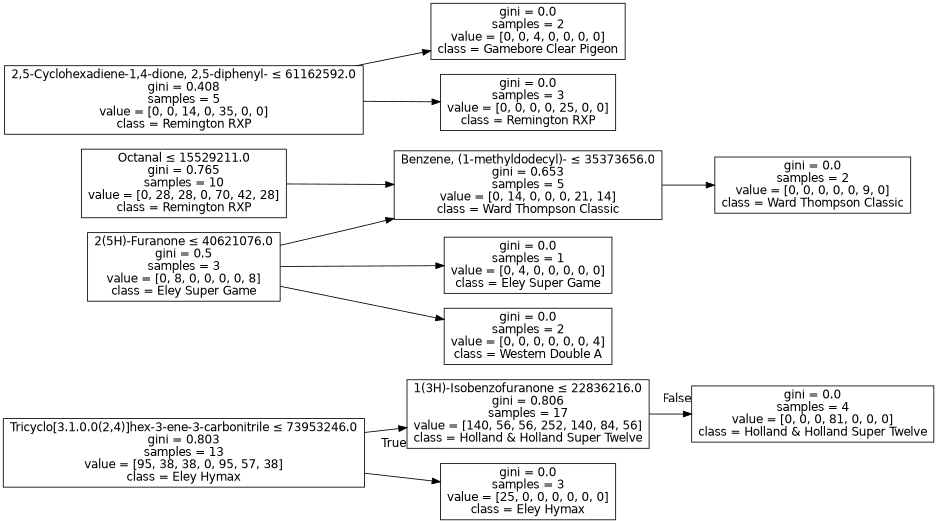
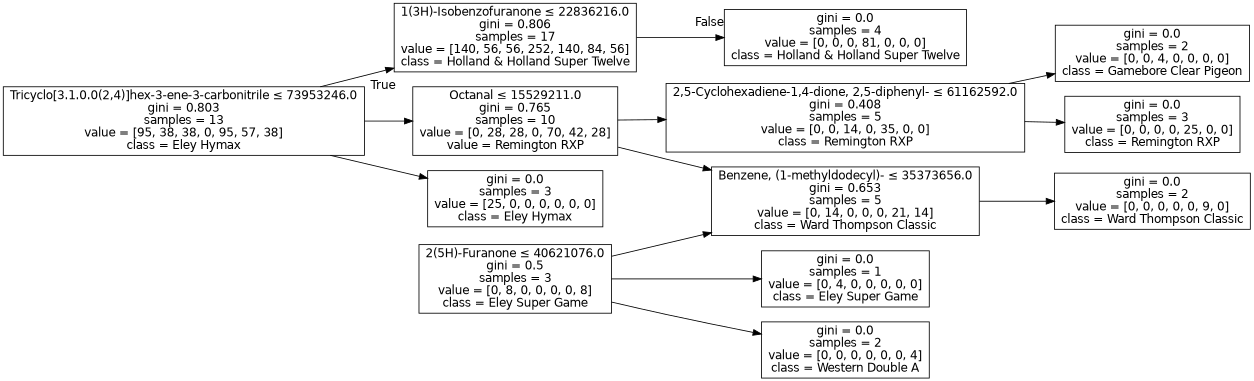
  digraph {
    rankdir=LR
    node [fontname=helvetica shape=box]
    edge [fontname=helvetica]
    n1 [label=<1(3H)-Isobenzofuranone &le; 22836216.0<br/>gini = 0.806<br/>samples = 17<br/>value = [140, 56, 56, 252, 140, 84, 56]<br/>class = Holland &amp; Holland Super Twelve>]
    n2 [label=<gini = 0.0<br/>samples = 4<br/>value = [0, 0, 0, 81, 0, 0, 0]<br/>class = Holland &amp; Holland Super Twelve>]
    n3 [label=<Tricyclo[3.1.0.0(2,4)]hex-3-ene-3-carbonitrile &le; 73953246.0<br/>gini = 0.803<br/>samples = 13<br/>value = [95, 38, 38, 0, 95, 57, 38]<br/>class = Eley Hymax>]
-   n4 [label=<Octanal &le; 15529211.0<br/>gini = 0.765<br/>samples = 10<br/>value = [0, 28, 28, 0, 70, 42, 28]<br/>class = Remington RXP>]
+   n4 [label=<Octanal &le; 15529211.0<br/>gini = 0.765<br/>samples = 10<br/>value = [0, 28, 28, 0, 70, 42, 28]<br/>value = Remington RXP>]
    n5 [label=<gini = 0.0<br/>samples = 3<br/>value = [25, 0, 0, 0, 0, 0, 0]<br/>class = Eley Hymax>]
    n6 [label=<2,5-Cyclohexadiene-1,4-dione, 2,5-diphenyl- &le; 61162592.0<br/>gini = 0.408<br/>samples = 5<br/>value = [0, 0, 14, 0, 35, 0, 0]<br/>class = Remington RXP>]
    n7 [label=<Benzene, (1-methyldodecyl)- &le; 35373656.0<br/>gini = 0.653<br/>samples = 5<br/>value = [0, 14, 0, 0, 0, 21, 14]<br/>class = Ward Thompson Classic>]
    n8 [label=<gini = 0.0<br/>samples = 2<br/>value = [0, 0, 4, 0, 0, 0, 0]<br/>class = Gamebore Clear Pigeon>]
    n9 [label=<gini = 0.0<br/>samples = 3<br/>value = [0, 0, 0, 0, 25, 0, 0]<br/>class = Remington RXP>]
    n10 [label=<gini = 0.0<br/>samples = 2<br/>value = [0, 0, 0, 0, 0, 9, 0]<br/>class = Ward Thompson Classic>]
    n11 [label=<2(5H)-Furanone &le; 40621076.0<br/>gini = 0.5<br/>samples = 3<br/>value = [0, 8, 0, 0, 0, 0, 8]<br/>class = Eley Super Game>]
    n12 [label=<gini = 0.0<br/>samples = 1<br/>value = [0, 4, 0, 0, 0, 0, 0]<br/>class = Eley Super Game>]
    n13 [label=<gini = 0.0<br/>samples = 2<br/>value = [0, 0, 0, 0, 0, 0, 4]<br/>class = Western Double A>]
    n1 -> n2 [headlabel=False labelangle=-45 labeldistance=2.5]
    n3 -> n1 [headlabel=True labelangle=45 labeldistance=2.5]
+   n3 -> n4
    n3 -> n5
+   n4 -> n6
    n4 -> n7
    n6 -> n8
    n6 -> n9
    n7 -> n10
    n11 -> n7
    n11 -> n12
    n11 -> n13
  }
